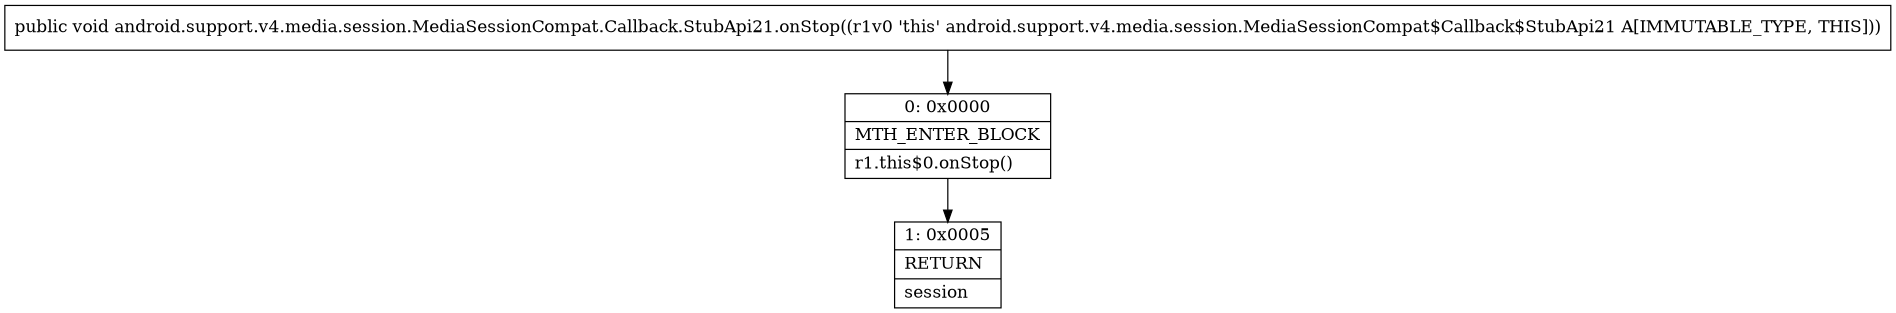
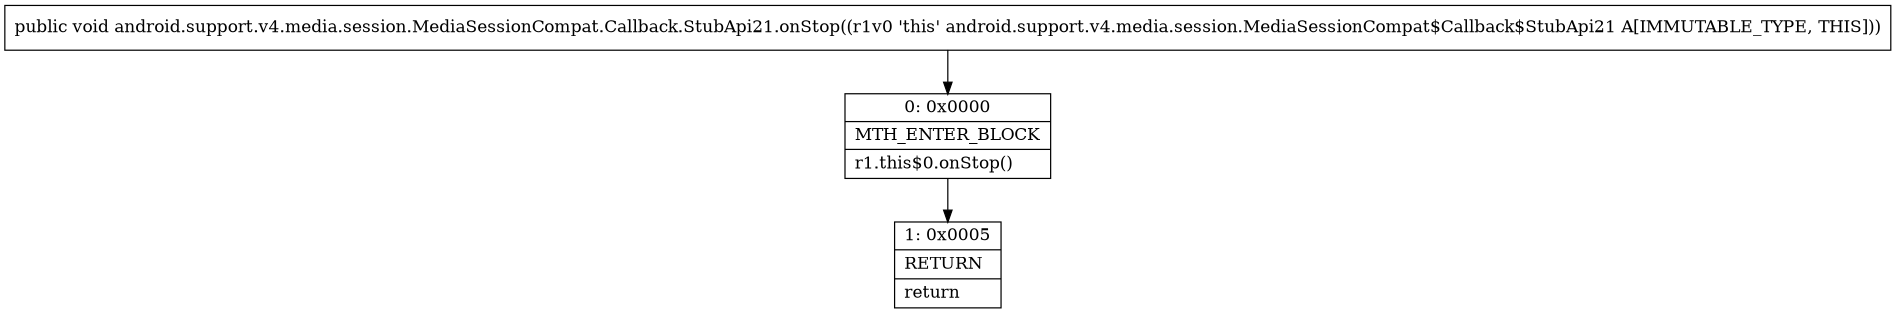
  digraph {
    node [shape=record]
    n1 [label="{0\:\ 0x0000|MTH_ENTER_BLOCK\l|r1.this$0.onStop()\l}"]
-   n2 [label="{1\:\ 0x0005|RETURN\l|session\l}"]
+   n2 [label="{1\:\ 0x0005|RETURN\l|return\l}"]
    n3 [label="{public void android.support.v4.media.session.MediaSessionCompat.Callback.StubApi21.onStop((r1v0 'this' android.support.v4.media.session.MediaSessionCompat$Callback$StubApi21 A[IMMUTABLE_TYPE, THIS])) }"]
    n1 -> n2
    n3 -> n1
  }
